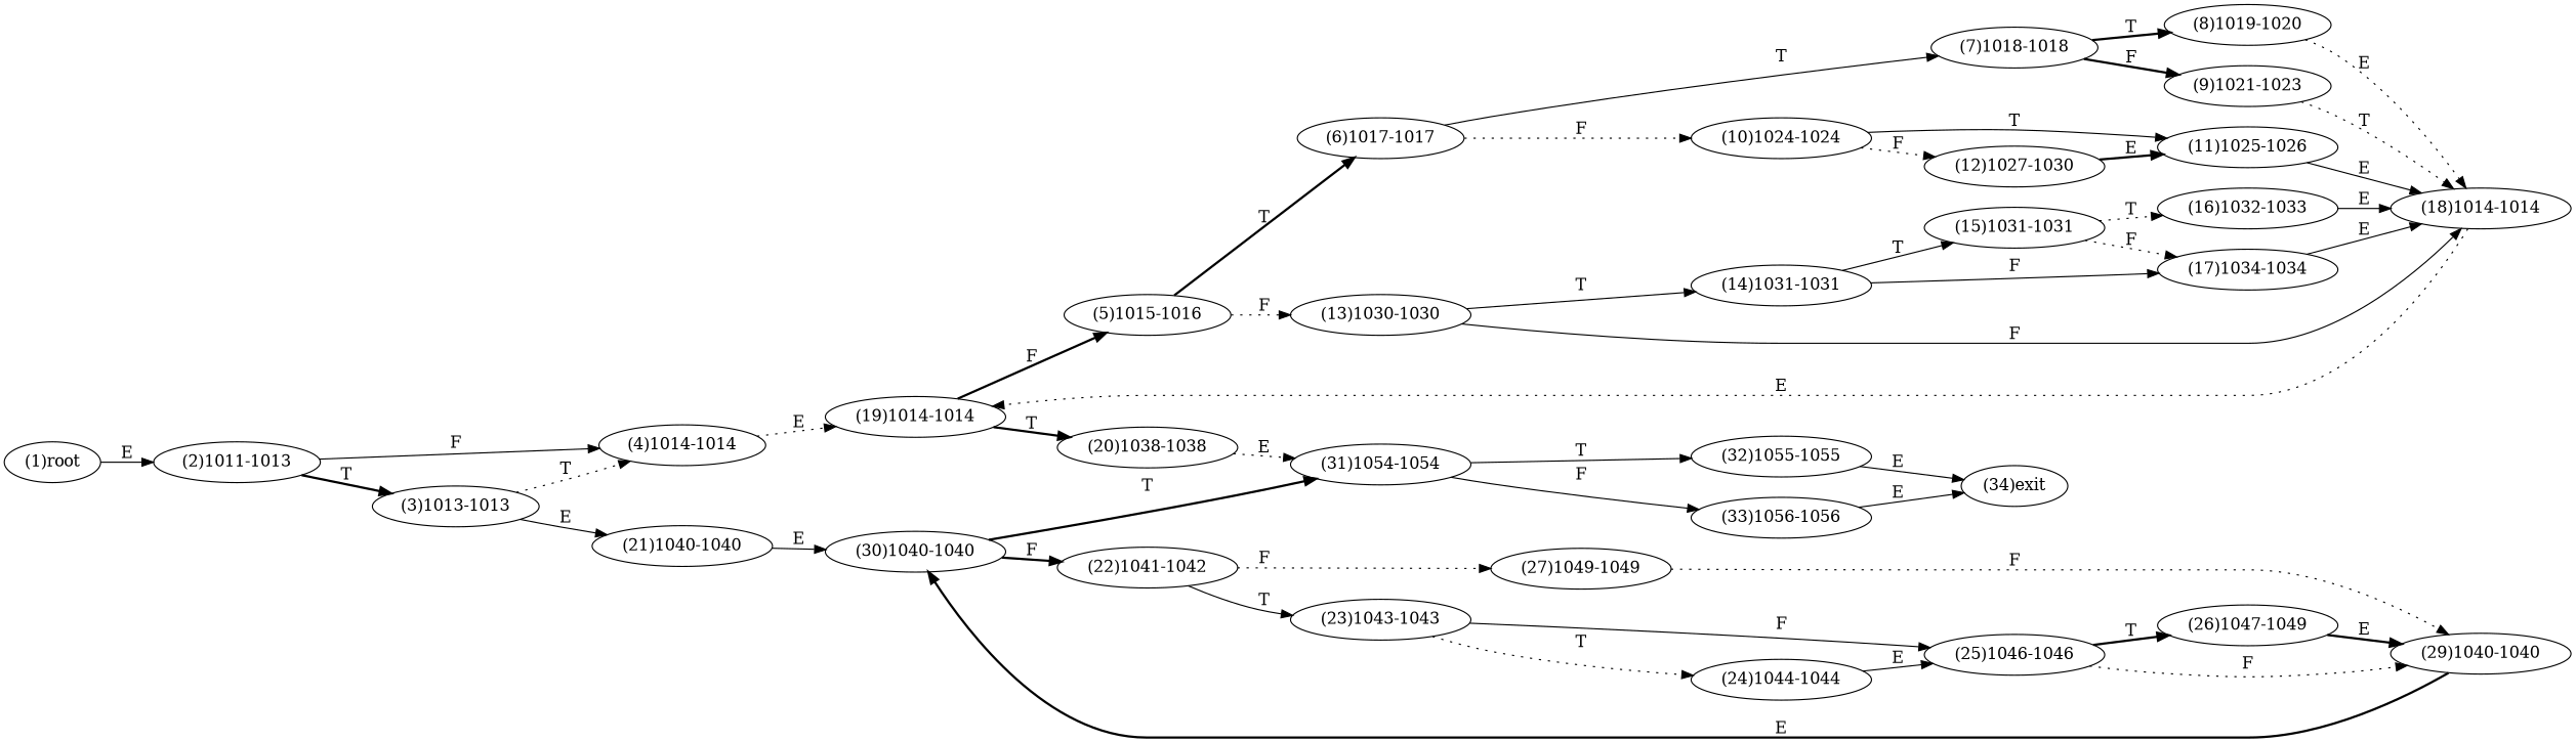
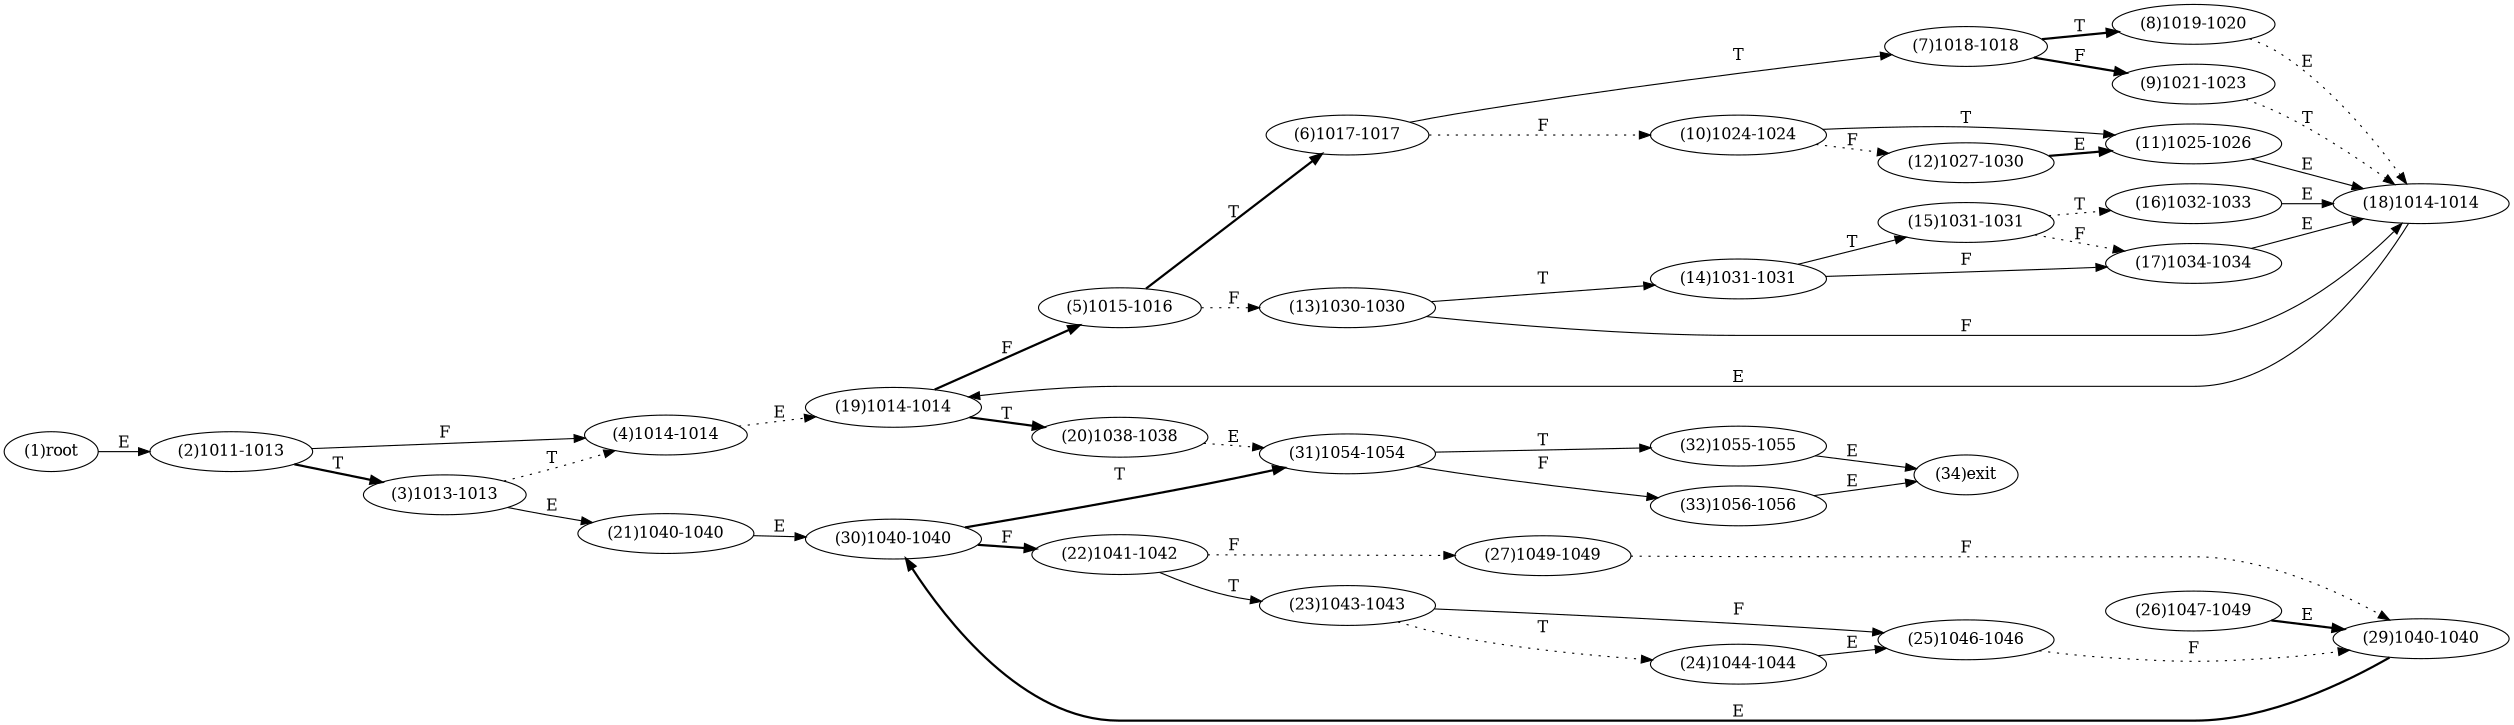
  digraph {
    rankdir=LR
    edge [style=solid]
    n1 [label="(1)root"]
    n2 [label="(2)1011-1013"]
    n3 [label="(3)1013-1013"]
    n4 [label="(4)1014-1014"]
    n5 [label="(21)1040-1040"]
    n6 [label="(19)1014-1014"]
    n7 [label="(30)1040-1040"]
    n8 [label="(5)1015-1016"]
    n9 [label="(20)1038-1038"]
    n10 [label="(6)1017-1017"]
    n11 [label="(13)1030-1030"]
    n12 [label="(7)1018-1018"]
    n13 [label="(10)1024-1024"]
    n14 [label="(18)1014-1014"]
    n15 [label="(14)1031-1031"]
    n16 [label="(8)1019-1020"]
    n17 [label="(9)1021-1023"]
    n18 [label="(11)1025-1026"]
    n19 [label="(12)1027-1030"]
    n20 [label="(15)1031-1031"]
    n21 [label="(17)1034-1034"]
    n22 [label="(16)1032-1033"]
    n23 [label="(31)1054-1054"]
    n24 [label="(22)1041-1042"]
    n25 [label="(32)1055-1055"]
    n26 [label="(33)1056-1056"]
    n27 [label="(23)1043-1043"]
    n28 [label="(25)1046-1046"]
    n29 [label="(24)1044-1044"]
    n30 [label="(26)1047-1049"]
    n31 [label="(29)1040-1040"]
    n32 [label="(27)1049-1049"]
    n33 [label="(34)exit"]
    n1 -> n2 [label=E]
    n2 -> n3 [label=T style=bold]
    n2 -> n4 [label=F]
    n3 -> n4 [label=T style=dotted]
    n3 -> n5 [label=E]
    n4 -> n6 [label=E style=dotted]
    n5 -> n7 [label=E]
    n6 -> n8 [label=F style=bold]
    n6 -> n9 [label=T style=bold]
    n7 -> n23 [label=T style=bold]
    n7 -> n24 [label=F style=bold]
    n8 -> n10 [label=T style=bold]
    n8 -> n11 [label=F style=dotted]
    n9 -> n23 [label=E style=dotted]
    n10 -> n12 [label=T]
    n10 -> n13 [label=F style=dotted]
    n11 -> n14 [label=F]
    n11 -> n15 [label=T]
    n12 -> n16 [label=T style=bold]
    n12 -> n17 [label=F style=bold]
    n13 -> n18 [label=T]
    n13 -> n19 [label=F style=dotted]
-   n14 -> n6 [label=E style=dotted]
+   n14 -> n6 [label=E]
    n15 -> n20 [label=T]
    n15 -> n21 [label=F]
    n16 -> n14 [label=E style=dotted]
    n17 -> n14 [label=T style=dotted]
    n18 -> n14 [label=E]
    n19 -> n18 [label=E style=bold]
    n20 -> n21 [label=F style=dotted]
    n20 -> n22 [label=T style=dotted]
    n21 -> n14 [label=E]
    n22 -> n14 [label=E]
    n23 -> n25 [label=T]
    n23 -> n26 [label=F]
    n24 -> n27 [label=T]
    n24 -> n32 [label=F style=dotted]
    n25 -> n33 [label=E]
    n26 -> n33 [label=E]
    n27 -> n28 [label=F]
    n27 -> n29 [label=T style=dotted]
-   n28 -> n30 [label=T style=bold]
    n28 -> n31 [label=F style=dotted]
    n29 -> n28 [label=E]
    n30 -> n31 [label=E style=bold]
    n31 -> n7 [label=E style=bold]
    n32 -> n31 [label=F style=dotted]
  }
